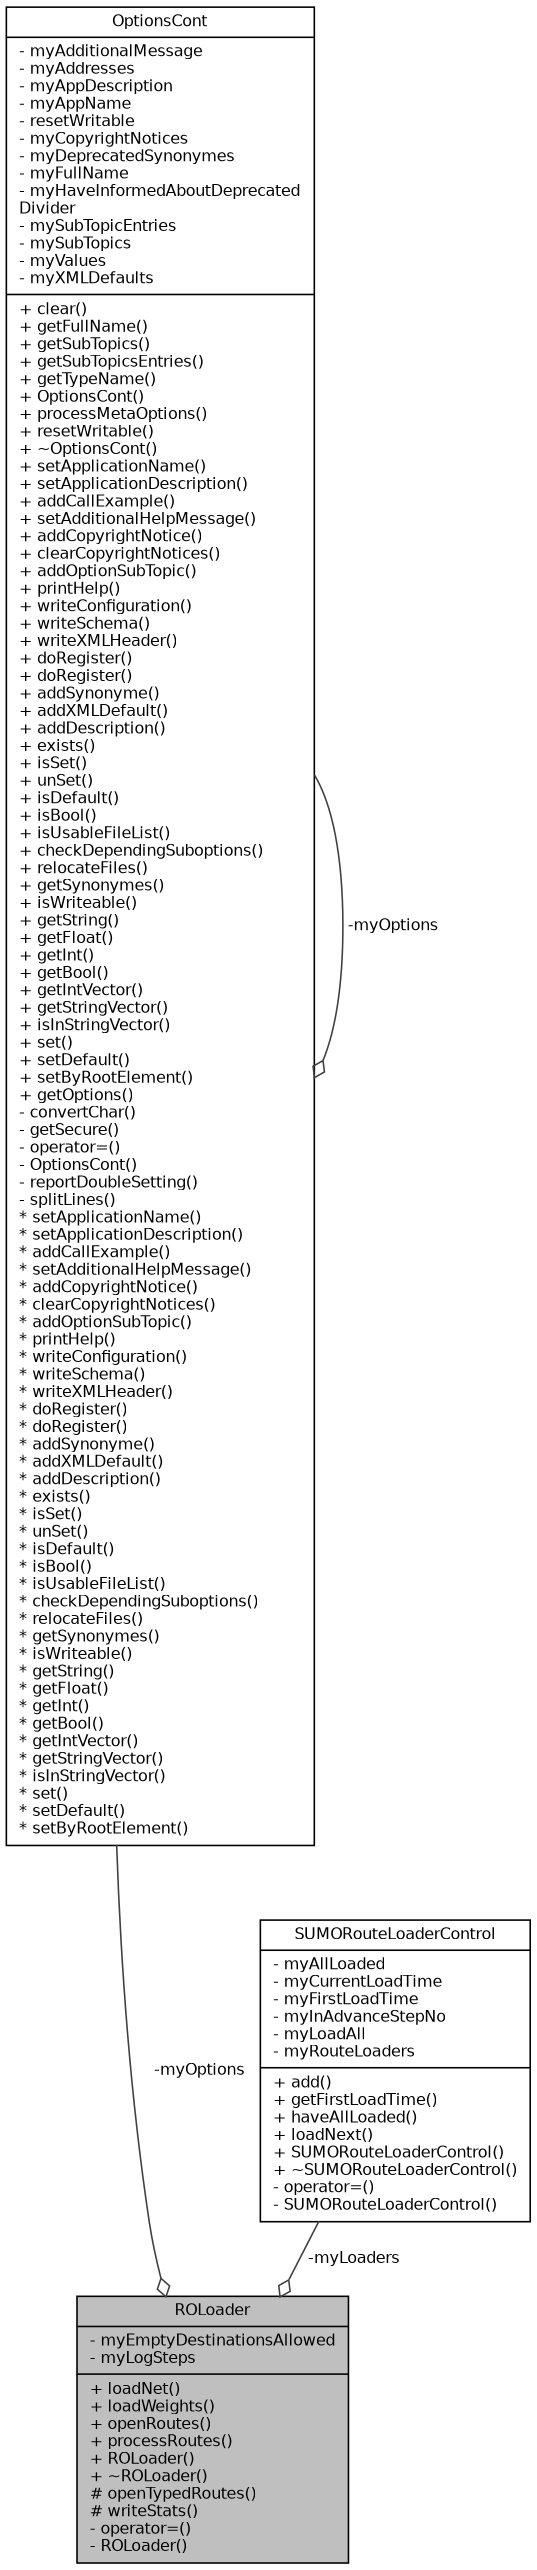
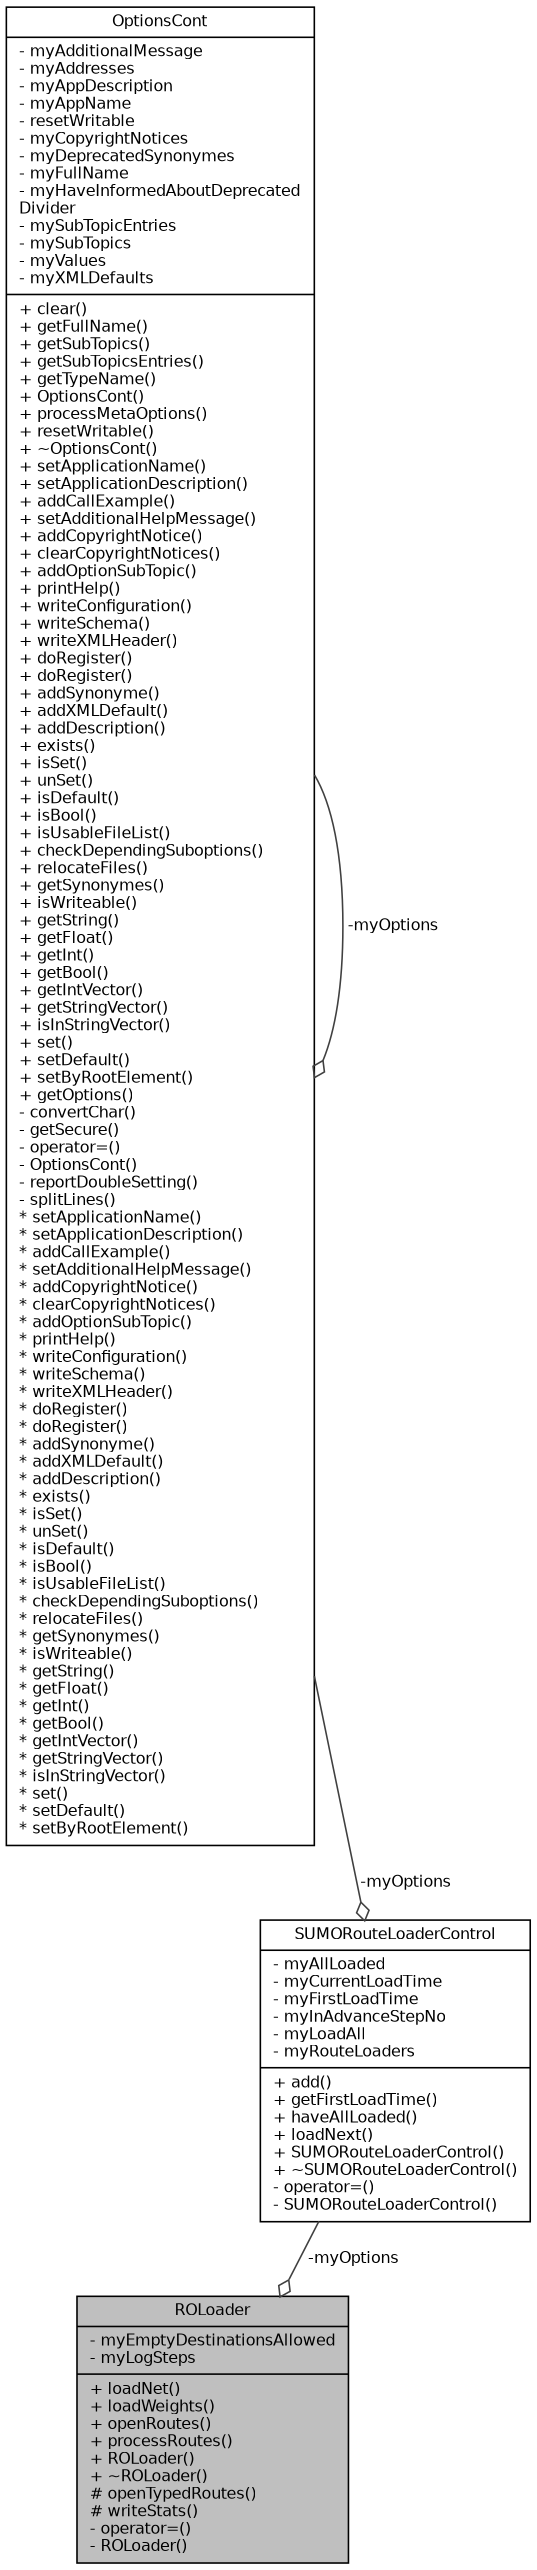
  digraph {
    node [color=black fillcolor=white fontname=Helvetica fontsize=10 shape=record style=filled]
    edge [arrowhead=odiamond color=grey25 fontname=Helvetica fontsize=10 labelfontname=Helvetica labelfontsize=10 style=solid]
    n1 [fillcolor=grey75 fontcolor=black height=0.2 label="{ROLoader\n|- myEmptyDestinationsAllowed\l- myLogSteps\l|+ loadNet()\l+ loadWeights()\l+ openRoutes()\l+ processRoutes()\l+ ROLoader()\l+ ~ROLoader()\l# openTypedRoutes()\l# writeStats()\l- operator=()\l- ROLoader()\l}" width=0.4]
    n2 [height=0.2 label="{SUMORouteLoaderControl\n|- myAllLoaded\l- myCurrentLoadTime\l- myFirstLoadTime\l- myInAdvanceStepNo\l- myLoadAll\l- myRouteLoaders\l|+ add()\l+ getFirstLoadTime()\l+ haveAllLoaded()\l+ loadNext()\l+ SUMORouteLoaderControl()\l+ ~SUMORouteLoaderControl()\l- operator=()\l- SUMORouteLoaderControl()\l}" width=0.4]
    n3 [height=0.2 label="{OptionsCont\n|- myAdditionalMessage\l- myAddresses\l- myAppDescription\l- myAppName\l- resetWritable\l- myCopyrightNotices\l- myDeprecatedSynonymes\l- myFullName\l- myHaveInformedAboutDeprecated\lDivider\l- mySubTopicEntries\l- mySubTopics\l- myValues\l- myXMLDefaults\l|+ clear()\l+ getFullName()\l+ getSubTopics()\l+ getSubTopicsEntries()\l+ getTypeName()\l+ OptionsCont()\l+ processMetaOptions()\l+ resetWritable()\l+ ~OptionsCont()\l+ setApplicationName()\l+ setApplicationDescription()\l+ addCallExample()\l+ setAdditionalHelpMessage()\l+ addCopyrightNotice()\l+ clearCopyrightNotices()\l+ addOptionSubTopic()\l+ printHelp()\l+ writeConfiguration()\l+ writeSchema()\l+ writeXMLHeader()\l+ doRegister()\l+ doRegister()\l+ addSynonyme()\l+ addXMLDefault()\l+ addDescription()\l+ exists()\l+ isSet()\l+ unSet()\l+ isDefault()\l+ isBool()\l+ isUsableFileList()\l+ checkDependingSuboptions()\l+ relocateFiles()\l+ getSynonymes()\l+ isWriteable()\l+ getString()\l+ getFloat()\l+ getInt()\l+ getBool()\l+ getIntVector()\l+ getStringVector()\l+ isInStringVector()\l+ set()\l+ setDefault()\l+ setByRootElement()\l+ getOptions()\l- convertChar()\l- getSecure()\l- operator=()\l- OptionsCont()\l- reportDoubleSetting()\l- splitLines()\l* setApplicationName()\l* setApplicationDescription()\l* addCallExample()\l* setAdditionalHelpMessage()\l* addCopyrightNotice()\l* clearCopyrightNotices()\l* addOptionSubTopic()\l* printHelp()\l* writeConfiguration()\l* writeSchema()\l* writeXMLHeader()\l* doRegister()\l* doRegister()\l* addSynonyme()\l* addXMLDefault()\l* addDescription()\l* exists()\l* isSet()\l* unSet()\l* isDefault()\l* isBool()\l* isUsableFileList()\l* checkDependingSuboptions()\l* relocateFiles()\l* getSynonymes()\l* isWriteable()\l* getString()\l* getFloat()\l* getInt()\l* getBool()\l* getIntVector()\l* getStringVector()\l* isInStringVector()\l* set()\l* setDefault()\l* setByRootElement()\l}" width=0.4]
-   n2 -> n1 [label=" -myLoaders"]
-   n3 -> n1 [label=" -myOptions"]
+   n2 -> n1 [label=" -myOptions"]
+   n3 -> n2 [label=" -myOptions"]
    n3 -> n3 [label=" -myOptions"]
  }
